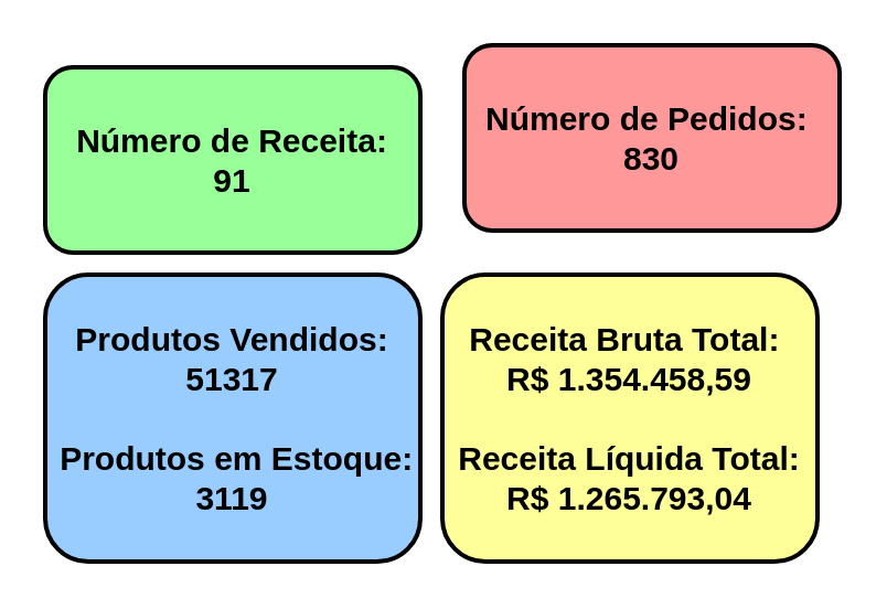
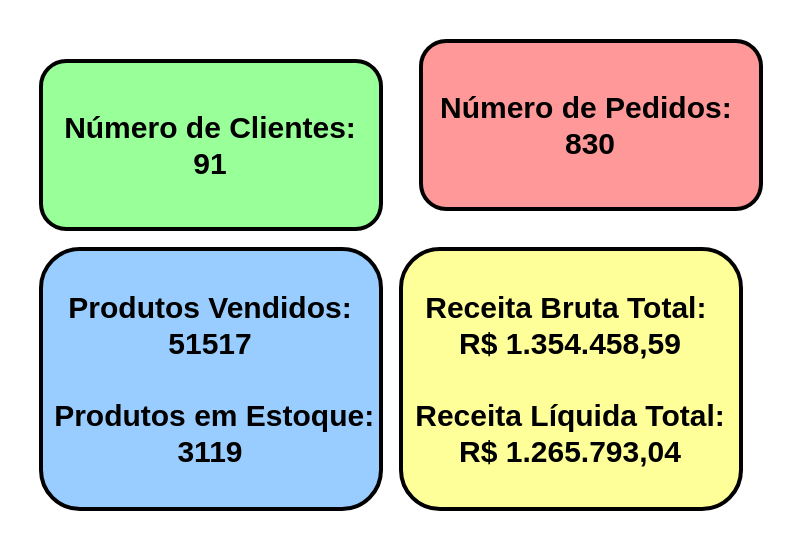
  <mxCell id="0" />
  <mxCell id="1" parent="0" />
- <mxCell id="2" value="Número de Receita: &lt;br&gt;91" style="rounded=1;whiteSpace=wrap;html=1;fontFamily=Helvetica;fontSize=15;align=center;fillColor=#99FF99;fontStyle=1;strokeWidth=2;" vertex="1" parent="1"><mxGeometry x="20" y="30" width="170" height="84" as="geometry" /></mxCell>
- <mxCell id="3" value="&lt;div style=&quot;font-size: 15px;&quot;&gt;Produtos Vendidos: 51317&lt;br style=&quot;font-size: 15px;&quot;&gt;&lt;br style=&quot;font-size: 15px;&quot;&gt;&lt;/div&gt;&lt;div style=&quot;font-size: 15px;&quot;&gt;&amp;nbsp;Produtos em Estoque: 3119&lt;/div&gt;" style="rounded=1;whiteSpace=wrap;html=1;fontFamily=Helvetica;fontSize=15;align=center;fillColor=#99CCFF;fontStyle=1;strokeWidth=2;" vertex="1" parent="1"><mxGeometry x="20" y="124" width="170" height="130" as="geometry" /></mxCell>
+ <mxCell id="2" value="Número de Clientes: &lt;br&gt;91" style="rounded=1;whiteSpace=wrap;html=1;fontFamily=Helvetica;fontSize=15;align=center;fillColor=#99FF99;fontStyle=1;strokeWidth=2;" vertex="1" parent="1"><mxGeometry x="20" y="30" width="170" height="84" as="geometry" /></mxCell>
+ <mxCell id="3" value="&lt;div style=&quot;font-size: 15px;&quot;&gt;Produtos Vendidos: 51517&lt;br style=&quot;font-size: 15px;&quot;&gt;&lt;br style=&quot;font-size: 15px;&quot;&gt;&lt;/div&gt;&lt;div style=&quot;font-size: 15px;&quot;&gt;&amp;nbsp;Produtos em Estoque: 3119&lt;/div&gt;" style="rounded=1;whiteSpace=wrap;html=1;fontFamily=Helvetica;fontSize=15;align=center;fillColor=#99CCFF;fontStyle=1;strokeWidth=2;" vertex="1" parent="1"><mxGeometry x="20" y="124" width="170" height="130" as="geometry" /></mxCell>
  <mxCell id="4" value="&lt;div&gt;Receita Bruta Total:&amp;nbsp;&lt;/div&gt;&lt;div&gt;R$ 1.354.458,59&lt;br&gt;&lt;br&gt;&lt;/div&gt;&lt;div&gt;Receita Líquida Total:&lt;/div&gt;&lt;div&gt;R$ 1.265.793,04&lt;/div&gt;" style="rounded=1;whiteSpace=wrap;html=1;fontFamily=Helvetica;fontSize=15;align=center;labelBackgroundColor=none;fillColor=#FFFF99;fontStyle=1;strokeWidth=2;" vertex="1" parent="1"><mxGeometry x="200" y="124" width="170" height="130" as="geometry" /></mxCell>
  <mxCell id="5" value="&lt;div style=&quot;box-sizing: unset; font-size: 15px; line-height: var(--jp-code-line-height); color: var(--jp-content-font-color1); border: none; margin-top: 0px; margin-bottom: 0px; padding: 0px; overflow: auto; word-break: break-all; overflow-wrap: break-word;&quot;&gt;Número de Pedidos:&amp;nbsp;&lt;/div&gt;&lt;div style=&quot;box-sizing: unset; font-size: 15px; line-height: var(--jp-code-line-height); color: var(--jp-content-font-color1); border: none; margin-top: 0px; margin-bottom: 0px; padding: 0px; overflow: auto; word-break: break-all; overflow-wrap: break-word;&quot;&gt;830&lt;/div&gt;" style="rounded=1;whiteSpace=wrap;html=1;fontFamily=Helvetica;fontSize=15;align=center;fillColor=#FF9999;labelBackgroundColor=none;fontStyle=1;strokeWidth=2;" vertex="1" parent="1"><mxGeometry x="210" y="20" width="170" height="84" as="geometry" /></mxCell>
